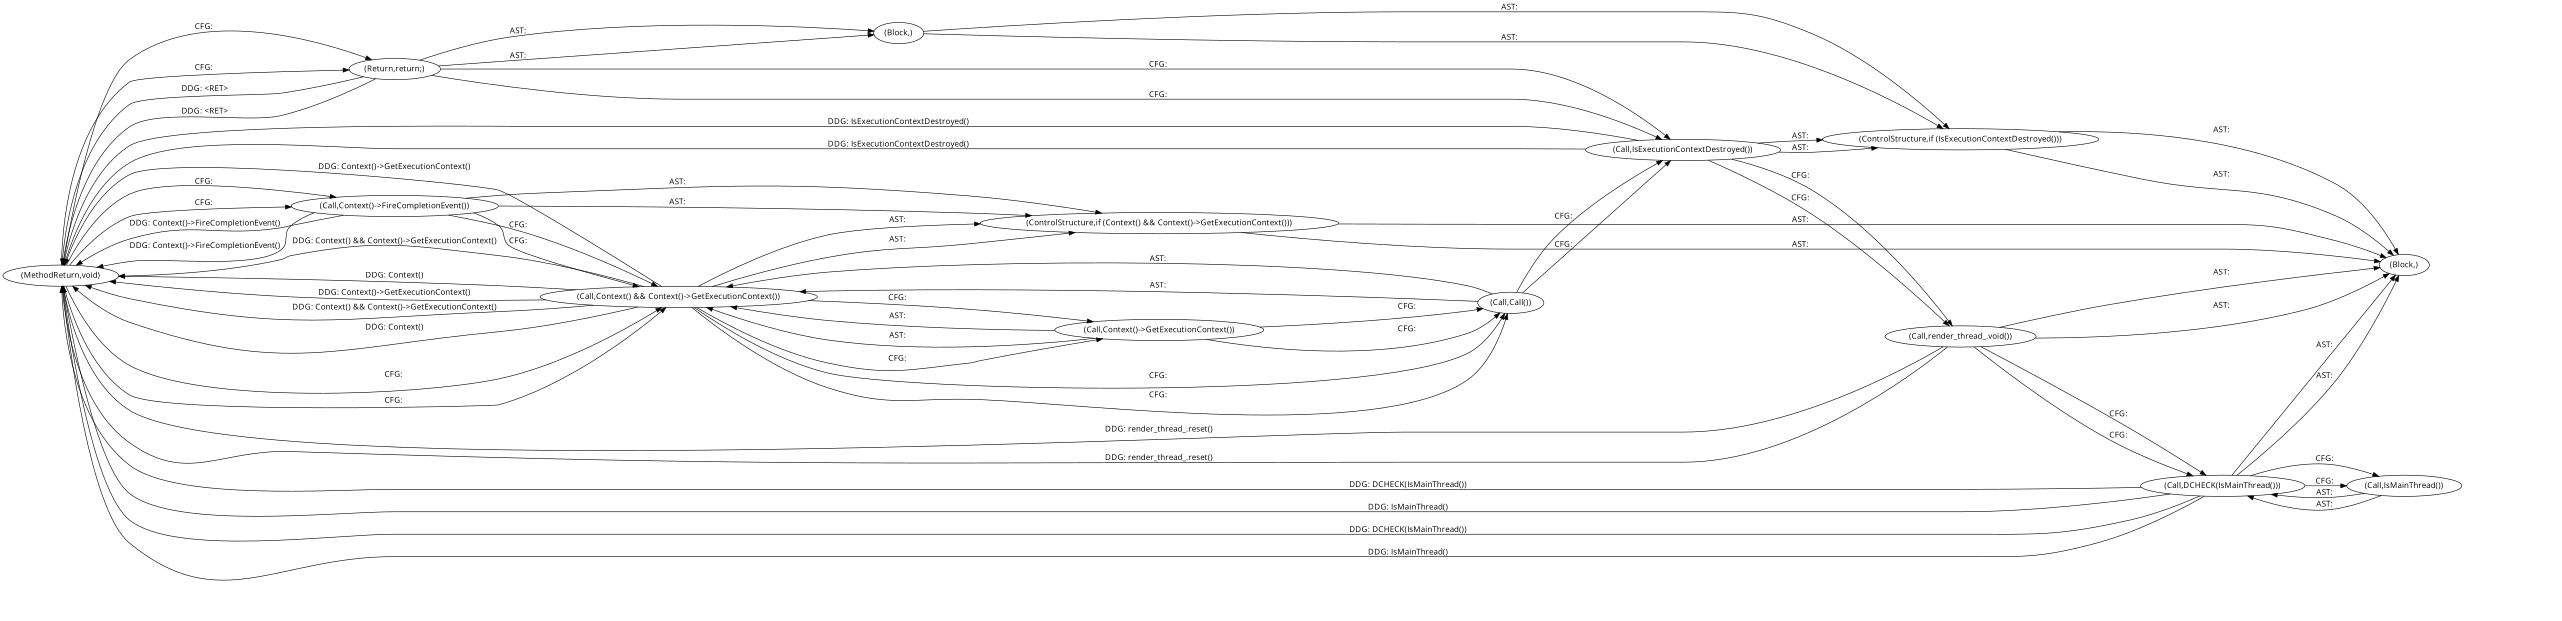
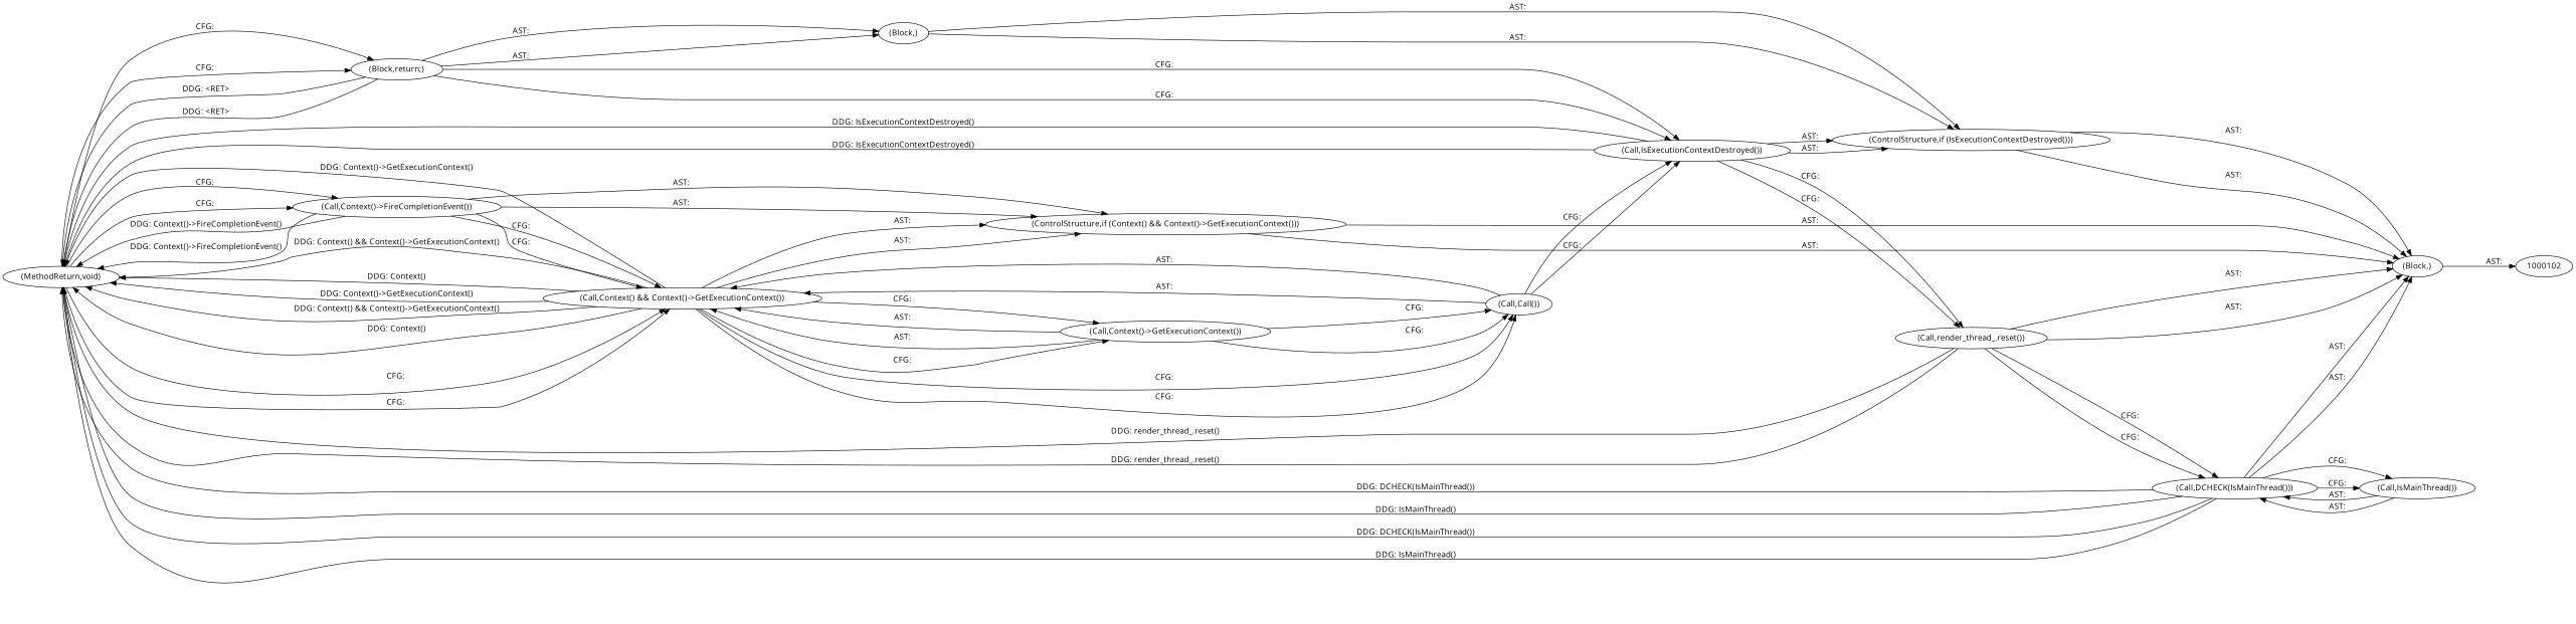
  digraph {
    fontname="Open Sans"
    rankdir=LR
    node [fontname="Open Sans"]
    edge [fontname="Open Sans"]
    n1 [label="(MethodReturn,void)"]
    n2 [label="(Call,Context() && Context()->GetExecutionContext())"]
    n3 [label="(Call,Context()->FireCompletionEvent())"]
-   n4 [label="(Return,return;)"]
+   n4 [label="(Block,return;)"]
    n5 [label="(Call,Context()->GetExecutionContext())"]
    n6 [label="(Call,Call())"]
    n7 [label="(ControlStructure,if (Context() && Context()->GetExecutionContext()))"]
    n8 [label="(Call,IsExecutionContextDestroyed())"]
    n9 [label="(Block,)"]
    n10 [label="(Block,)"]
-   n12 [label="(Call,render_thread_.void())"]
+   1000102
+   n12 [label="(Call,render_thread_.reset())"]
    n13 [label="(ControlStructure,if (IsExecutionContextDestroyed()))"]
    n14 [label="(Call,DCHECK(IsMainThread()))"]
    n15 [label="(Call,IsMainThread())"]
    n1 -> n2 [label="CFG: "]
    n1 -> n2 [label="CFG: "]
    n1 -> n3 [label="CFG: "]
    n1 -> n3 [label="CFG: "]
    n1 -> n4 [label="CFG: "]
    n1 -> n4 [label="CFG: "]
    n2 -> n1 [label="DDG: Context()->GetExecutionContext()"]
    n2 -> n1 [label="DDG: Context() && Context()->GetExecutionContext()"]
    n2 -> n1 [label="DDG: Context()"]
    n2 -> n1 [label="DDG: Context()->GetExecutionContext()"]
    n2 -> n1 [label="DDG: Context() && Context()->GetExecutionContext()"]
    n2 -> n1 [label="DDG: Context()"]
    n2 -> n5 [label="CFG: "]
    n2 -> n5 [label="CFG: "]
    n2 -> n6 [label="CFG: "]
    n2 -> n6 [label="CFG: "]
    n2 -> n7 [label="AST: "]
    n2 -> n7 [label="AST: "]
    n3 -> n1 [label="DDG: Context()->FireCompletionEvent()"]
    n3 -> n1 [label="DDG: Context()->FireCompletionEvent()"]
    n3 -> n2 [label="CFG: "]
    n3 -> n2 [label="CFG: "]
    n3 -> n7 [label="AST: "]
    n3 -> n7 [label="AST: "]
    n4 -> n1 [label="DDG: <RET>"]
    n4 -> n1 [label="DDG: <RET>"]
    n4 -> n8 [label="CFG: "]
    n4 -> n8 [label="CFG: "]
    n4 -> n9 [label="AST: "]
    n4 -> n9 [label="AST: "]
    n5 -> n2 [label="AST: "]
    n5 -> n2 [label="AST: "]
    n5 -> n6 [label="CFG: "]
    n5 -> n6 [label="CFG: "]
    n6 -> n2 [label="AST: "]
    n6 -> n2 [label="AST: "]
    n6 -> n8 [label="CFG: "]
    n6 -> n8 [label="CFG: "]
    n7 -> n10 [label="AST: "]
    n7 -> n10 [label="AST: "]
    n8 -> n1 [label="DDG: IsExecutionContextDestroyed()"]
    n8 -> n1 [label="DDG: IsExecutionContextDestroyed()"]
    n8 -> n12 [label="CFG: "]
    n8 -> n12 [label="CFG: "]
    n8 -> n13 [label="AST: "]
    n8 -> n13 [label="AST: "]
    n9 -> n13 [label="AST: "]
    n9 -> n13 [label="AST: "]
+   n10 -> 1000102 [label="AST: "]
    n12 -> n1 [label="DDG: render_thread_.reset()"]
    n12 -> n1 [label="DDG: render_thread_.reset()"]
    n12 -> n10 [label="AST: "]
    n12 -> n10 [label="AST: "]
    n12 -> n14 [label="CFG: "]
    n12 -> n14 [label="CFG: "]
    n13 -> n10 [label="AST: "]
    n13 -> n10 [label="AST: "]
    n14 -> n1 [label="DDG: DCHECK(IsMainThread())"]
    n14 -> n1 [label="DDG: IsMainThread()"]
    n14 -> n1 [label="DDG: DCHECK(IsMainThread())"]
    n14 -> n1 [label="DDG: IsMainThread()"]
    n14 -> n10 [label="AST: "]
    n14 -> n10 [label="AST: "]
    n14 -> n15 [label="CFG: "]
    n14 -> n15 [label="CFG: "]
    n15 -> n14 [label="AST: "]
    n15 -> n14 [label="AST: "]
  }
